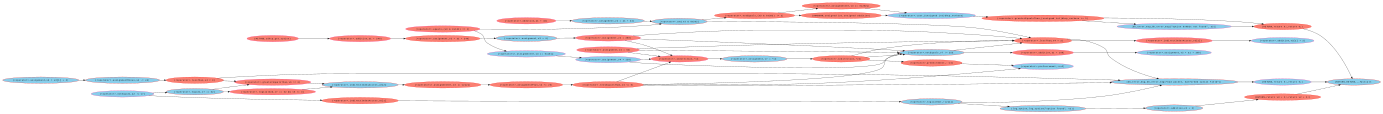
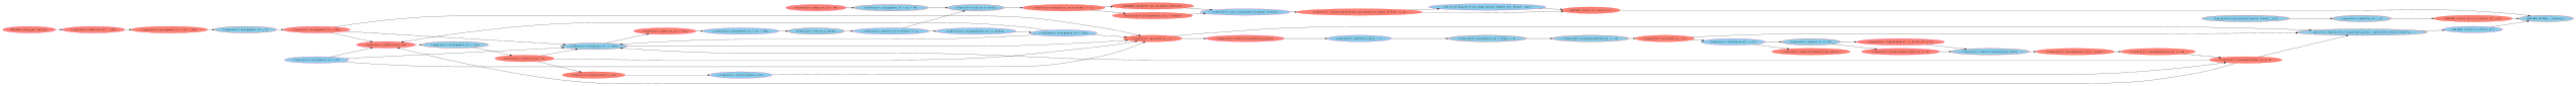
  digraph {
    fontname="Liberation Mono"
    rankdir=LR
    node [color=red fillcolor=skyblue fontname="Liberation Mono" style=filled]
    edge [fontname="Liberation Mono"]
    n1 [fillcolor=salmon label="(<operator>.assignment,v2 = a1 + 240)"]
    n2 [label="(<operator>.assignment,v3 = 0)"]
    n3 [color=deeppink fillcolor=salmon label="(<operator>.assignment,v4 = 388)"]
    n4 [color=deeppink fillcolor=salmon label="(<operator>.addition,a1 + 240)"]
    n5 [color=deeppink fillcolor=salmon label="(<operator>.indirection,*v2)"]
    n6 [label="(<operator>.notEquals,v7 != 255)"]
    n7 [fillcolor=salmon label="(<operator>.lessThan,v4 < 2)"]
    n8 [label="(<operator>.assignment,v7 = *v2)"]
    n9 [color=deeppink fillcolor=salmon label="(<operator>.addition,a1 + 108)"]
    n10 [label="(bb_error_msg,bb_error_msg(\"bad packet, malformed option field\"))"]
    n11 [color=deeppink fillcolor=salmon label="(<operator>.indirectIndexAccess,v2[1])"]
    n12 [fillcolor=salmon label="(<operator>.indirection,*v2)"]
    n13 [fillcolor=salmon label="(<operator>.preDecrement,--v4)"]
    n14 [color=deeppink label="(<operator>.preIncrement,++v2)"]
    n15 [fillcolor=salmon label="(<operator>.lessEqualsThan,v4 <= 0)"]
    n16 [color=deeppink label="(RETURN,return 0;,return 0;)"]
    n17 [color=deeppink label="(<operator>.assignment,v2 = a1 + 108)"]
-   n19 [color=deeppink fillcolor=salmon label="(<operator>.equals,(v3 & 0x101) == 1)"]
+   n18 [label="(<operator>.and,v3 & 0x101)"]
+   n19 [color=deeppink label="(<operator>.equals,(v3 & 0x101) == 1)"]
    n20 [color=deeppink label="(<operators>.assignmentOr,v3 |= 0x101u)"]
    n21 [label="(<operator>.and,v3 & 0x202)"]
    n22 [color=deeppink label="(<operator>.assignment,v4 = 128)"]
    n23 [color=deeppink fillcolor=salmon label="(<operator>.addition,a1 + 44)"]
    n24 [label="(<operator>.assignment,v2 = a1 + 44)"]
    n25 [fillcolor=salmon label="(<operator>.notEquals,(v3 & 0x202) != 2)"]
    n26 [fillcolor=salmon label="(UNKNOWN,unsigned int,unsigned addition)"]
    n27 [fillcolor=salmon label="(<operators>.assignmentOr,v3 |= 0x202u)"]
    n28 [color=deeppink label="(<operator>.cast,(unsigned int)dhcp_verbose)"]
    n29 [fillcolor=salmon label="(<operator>.greaterEqualsThan,(unsigned int)dhcp_verbose >= 3)"]
    n30 [color=deeppink label="(bb_error_msg,bb_error_msg(\"option 0x%02x not found\", a2))"]
    n31 [fillcolor=salmon label="(RETURN,return 0;,return 0;)"]
    n32 [label="(RETURN_RETURN,__fastcall)"]
-   n33 [color=deeppink fillcolor=salmon label="(<operator>.assignment,v4 = 64)"]
+   n33 [color=deeppink label="(<operator>.assignment,v4 = 64)"]
    n34 [color=deeppink label="(<operator>.addition,v2[1] + 2)"]
    n35 [label="(<operator>.assignment,v6 = v2[1] + 2)"]
    n36 [label="(<operator>.assignmentMinus,v4 -= v6)"]
    n37 [fillcolor=salmon label="(<operator>.lessThan,v4 < 0)"]
    n38 [color=deeppink label="(<operator>.notEquals,a2 != v7)"]
    n39 [label="(<operator>.equals,v7 == 52)"]
    n40 [fillcolor=salmon label="(<operator>.indirectIndexAccess,v2[1])"]
    n41 [color=deeppink fillcolor=salmon label="(<operator>.logicalAnd,v7 == 52 && v6 >= 3)"]
    n42 [color=deeppink fillcolor=salmon label="(<operator>.greaterEqualsThan,v6 >= 3)"]
-   n43 [label="(<operator>.logicalNot,!v2[1])"]
    n44 [label="(<operator>.indirectIndexAccess,v2[2])"]
    n45 [fillcolor=salmon label="(<operators>.assignmentOr,v3 |= v2[2])"]
    n46 [fillcolor=salmon label="(<operator>.assignmentPlus,v2 += v6)"]
    n47 [label="(log_option,log_option(\"option found\", v2))"]
    n48 [label="(<operator>.addition,v2 + 2)"]
    n49 [fillcolor=salmon label="(RETURN,return v3 + 2;,return v2 + 2;)"]
    n50 [color=deeppink fillcolor=salmon label="(METHOD,udhcp_get_option)"]
    n1 -> n2
    n2 -> n3
    n3 -> n5
    n3 -> n6
    n3 -> n7
    n4 -> n1
    n5 -> n8
    n6 -> n7
    n6 -> n9
    n7 -> n10
    n7 -> n11
    n8 -> n12
    n9 -> n17
    n10 -> n16
    n11 -> n34
    n12 -> n6
    n12 -> n7
    n12 -> n13
    n13 -> n14
-   n15 -> n14
+   n14 -> n15
    n15 -> n5
    n15 -> n6
    n15 -> n10
    n16 -> n32
+   n17 -> n18
+   n18 -> n19
    n19 -> n20
    n19 -> n21
    n20 -> n22
    n21 -> n25
    n22 -> n5
    n22 -> n6
-   n21 -> n7
+   n22 -> n7
    n23 -> n24
    n24 -> n21
    n25 -> n26
    n25 -> n27
    n26 -> n28
    n27 -> n28
    n28 -> n29
    n29 -> n30
    n29 -> n31
    n30 -> n31
    n31 -> n32
    n33 -> n5
    n33 -> n6
    n33 -> n7
+   n34 -> n35
    n35 -> n36
    n36 -> n37
    n37 -> n10
-   n37 -> n42
+   n37 -> n38
    n38 -> n39
    n38 -> n40
    n39 -> n41
    n39 -> n42
-   n40 -> n43
    n41 -> n44
    n42 -> n44
-   n43 -> n10
-   n43 -> n47
    n44 -> n45
    n45 -> n46
    n46 -> n15
    n47 -> n48
    n48 -> n49
    n49 -> n32
    n50 -> n4
  }
